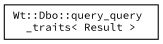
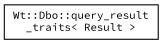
  digraph {
    rankdir=TB
    fontname="Source Code Pro"
-   n1 [color=black fillcolor=white fontname="Source Code Pro" fontsize=10 height=0.2 label="Wt::Dbo::query_query\l_traits\< Result \>" shape=record style=filled width=0.4]
+   n1 [color=black fillcolor=white fontname="Source Code Pro" fontsize=10 height=0.2 label="Wt::Dbo::query_result\l_traits\< Result \>" shape=record style=filled width=0.4]
  }
